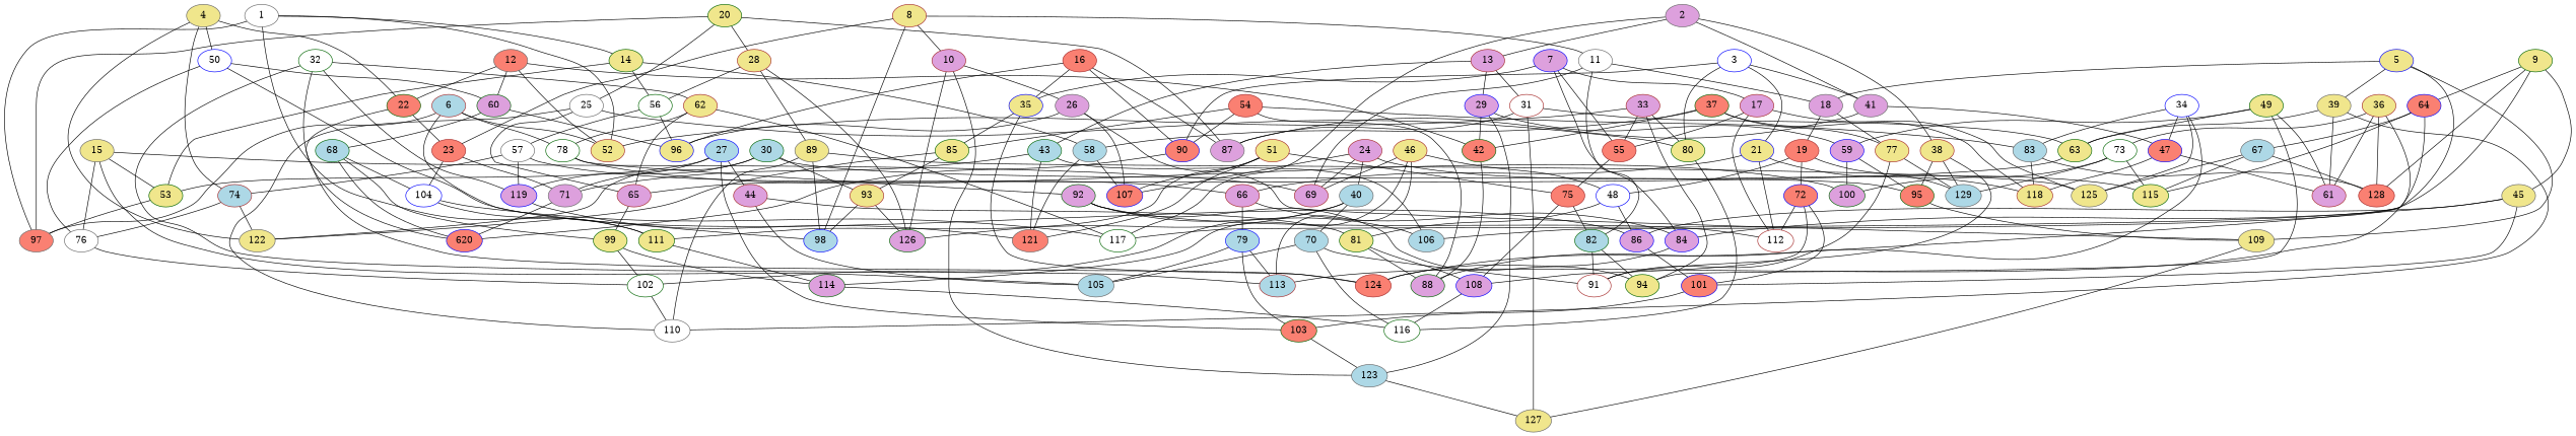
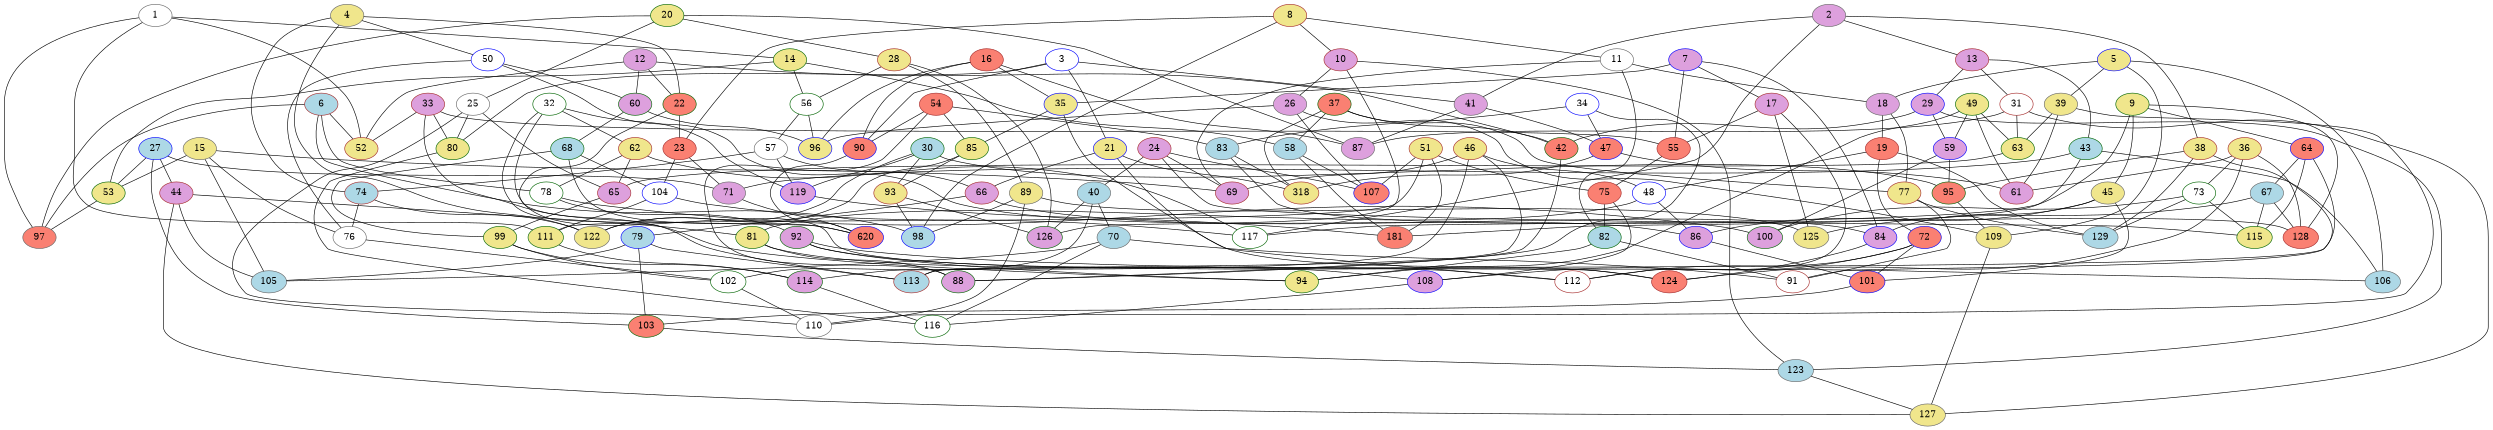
  graph {
    node [color=darkgreen fillcolor=khaki style=filled]
    1 [color=gray40 fillcolor=white]
    14
    52 [color=brown]
    97 [color=gray40 fillcolor=salmon]
    111
    53
    56 [fillcolor=white]
    58 [color=gray40 fillcolor=lightblue]
    114 [fillcolor=plum]
    2 [color=gray40 fillcolor=plum]
    13 [color=brown fillcolor=plum]
    38 [color=brown]
    41 [color=gray40 fillcolor=plum]
    117 [fillcolor=white]
    29 [color=blue fillcolor=plum]
    31 [color=brown fillcolor=white]
    43 [fillcolor=lightblue]
    129 [color=gray40 fillcolor=lightblue]
    95 [fillcolor=salmon]
    91 [color=brown fillcolor=white]
    87 [color=gray40 fillcolor=plum]
    47 [color=blue fillcolor=salmon]
    3 [color=blue fillcolor=white]
    21 [color=blue]
    80
    90 [color=blue fillcolor=salmon]
    112 [color=brown fillcolor=white]
    66 [color=brown fillcolor=plum]
-   118 [color=brown]
+   118 [color=brown label=318]
    116 [fillcolor=white]
    n31 [color=blue fillcolor=salmon label=620]
    4 [color=gray40]
    22 [fillcolor=salmon]
    50 [color=blue fillcolor=white]
    74 [color=brown fillcolor=lightblue]
    122 [color=gray40]
    23 [color=brown fillcolor=salmon]
    124 [color=brown fillcolor=salmon]
    60 [fillcolor=plum]
    76 [color=gray40 fillcolor=white]
    86 [color=blue fillcolor=plum]
    5 [color=blue]
    18 [color=gray40 fillcolor=plum]
    39 [color=gray40]
    106 [color=gray40 fillcolor=lightblue]
    109 [color=gray40]
    19 [color=brown fillcolor=salmon]
    77 [color=brown]
    110 [color=gray40 fillcolor=white]
    63
    61 [color=brown fillcolor=plum]
    127 [color=gray40]
    6 [color=brown fillcolor=lightblue]
    78 [fillcolor=white]
    98 [color=blue fillcolor=lightblue]
    100 [fillcolor=plum]
    92 [fillcolor=plum]
    7 [color=blue fillcolor=plum]
    17 [color=brown fillcolor=plum]
    35 [color=blue]
    55 [color=brown fillcolor=salmon]
    84 [color=blue fillcolor=plum]
    125 [color=gray40]
    85
    75 [color=brown fillcolor=salmon]
    8 [color=brown]
    10 [color=brown fillcolor=plum]
    11 [color=gray40 fillcolor=white]
    26 [color=gray40 fillcolor=plum]
    123 [color=gray40 fillcolor=lightblue]
    126 [fillcolor=plum]
    69 [color=brown fillcolor=plum]
    82 [fillcolor=lightblue]
    71 [color=gray40 fillcolor=plum]
    104 [color=blue fillcolor=white]
    9
    45 [color=gray40]
    64 [color=blue fillcolor=salmon]
    128 [color=brown fillcolor=salmon]
    101 [color=blue fillcolor=salmon]
    115
    113 [color=brown fillcolor=lightblue]
    67 [color=gray40 fillcolor=lightblue]
    96 [color=blue]
    107 [color=blue fillcolor=salmon]
    94
-   12 [color=gray40 fillcolor=salmon]
+   12 [color=gray40 fillcolor=plum]
    42 [fillcolor=salmon]
    88 [fillcolor=plum]
    68 [fillcolor=lightblue]
    59 [color=blue fillcolor=plum]
-   121 [color=gray40 fillcolor=salmon]
+   121 [color=gray40 fillcolor=salmon label=181]
    57 [color=gray40 fillcolor=white]
    15 [color=gray40]
    105 [color=gray40 fillcolor=lightblue]
    102 [fillcolor=white]
    16 [color=brown fillcolor=salmon]
    48 [color=blue fillcolor=white]
    72 [color=blue fillcolor=salmon]
    81
    108 [color=blue fillcolor=plum]
    20
    25 [color=gray40 fillcolor=white]
    28 [color=brown]
    65 [color=brown fillcolor=plum]
    89 [color=gray40]
    79 [color=blue fillcolor=lightblue]
    24 [color=brown fillcolor=plum]
    40 [color=gray40 fillcolor=lightblue]
    70 [color=gray40 fillcolor=lightblue]
    99
    27 [color=blue fillcolor=lightblue]
    44 [color=brown fillcolor=plum]
    103 [fillcolor=salmon]
    30 [fillcolor=lightblue]
    93 [color=brown]
    119 [color=blue fillcolor=plum]
    32 [fillcolor=white]
    62 [color=brown]
    33 [color=brown fillcolor=plum]
    34 [color=blue fillcolor=white]
    83 [color=gray40 fillcolor=lightblue]
    36 [color=brown]
    73 [fillcolor=white]
    37 [fillcolor=salmon]
    46 [color=brown]
    49
    51 [color=brown]
    54 [color=brown fillcolor=salmon]
    1 -- 14
    1 -- 52
    1 -- 97
    1 -- 111
    14 -- 53
    14 -- 56
    14 -- 58
    111 -- 114
    53 -- 97
    56 -- 96
    56 -- 57
    58 -- 107
    58 -- 121
    114 -- 116
    2 -- 13
    2 -- 38
    2 -- 41
    2 -- 117
    13 -- 29
    13 -- 31
    13 -- 43
    38 -- 129
    38 -- 95
    38 -- 91
    41 -- 87
    41 -- 47
    29 -- 123
    29 -- 42
    29 -- 59
    31 -- 87
    31 -- 63
    31 -- 127
    43 -- 106
    43 -- 71
    43 -- 121
    95 -- 109
    47 -- 118
    47 -- 61
    3 -- 41
    3 -- 21
    3 -- 80
    3 -- 90
    21 -- 112
    21 -- 66
    21 -- 118
    80 -- 116
    90 -- n31
    66 -- 84
    66 -- 79
    4 -- 22
    4 -- 50
    4 -- 74
    4 -- 122
    22 -- 23
    22 -- 124
    50 -- 60
    50 -- 76
    50 -- 86
    74 -- 122
    74 -- 76
    23 -- 71
    23 -- 104
    60 -- 96
    60 -- 68
    76 -- 102
    86 -- 101
    5 -- 18
    5 -- 39
    5 -- 106
    5 -- 109
    18 -- 19
    18 -- 77
    39 -- 110
    39 -- 63
    39 -- 61
    109 -- 127
    19 -- 129
    19 -- 48
    19 -- 72
    77 -- 129
    77 -- 91
    63 -- 65
    6 -- 52
    6 -- 97
    6 -- 78
    6 -- 98
    78 -- 100
    78 -- 92
    92 -- 112
    92 -- 106
    92 -- 94
    7 -- 17
    7 -- 35
    7 -- 55
    7 -- 84
    17 -- 112
    17 -- 55
    17 -- 125
    35 -- 124
    35 -- 85
    55 -- 75
    84 -- 124
    85 -- 122
    85 -- 93
    75 -- 82
    75 -- 108
    8 -- 23
    8 -- 98
    8 -- 10
    8 -- 11
    10 -- 26
    10 -- 123
    10 -- 126
    11 -- 18
    11 -- 69
    11 -- 82
    26 -- 109
    26 -- 96
    26 -- 107
    123 -- 127
    82 -- 91
    82 -- 94
    71 -- n31
    104 -- 111
    104 -- 117
    9 -- 117
    9 -- 45
    9 -- 64
    9 -- 128
    45 -- 86
    45 -- 84
    45 -- 101
    64 -- 115
    64 -- 113
    64 -- 67
    101 -- 103
    67 -- 125
    67 -- 128
    67 -- 115
    12 -- 52
    12 -- 22
    12 -- 60
    12 -- 42
    42 -- 88
    68 -- n31
    68 -- 104
    68 -- 99
    59 -- 95
    59 -- 100
    57 -- 66
    57 -- 74
    57 -- 119
    15 -- 53
    15 -- 76
    15 -- 69
    15 -- 105
    102 -- 110
    16 -- 87
    16 -- 90
    16 -- 35
    16 -- 96
    48 -- 86
    48 -- 81
    72 -- 112
    72 -- 101
    72 -- 108
    81 -- 88
    81 -- 108
    108 -- 116
    20 -- 97
    20 -- 87
    20 -- 25
    20 -- 28
    25 -- 80
    25 -- 110
    25 -- 65
    28 -- 56
    28 -- 126
    28 -- 89
    65 -- 99
    89 -- 110
    89 -- 98
    89 -- 125
    79 -- 113
    79 -- 105
    79 -- 103
    24 -- 69
    24 -- 115
    24 -- 107
    24 -- 40
    40 -- 126
    40 -- 102
    40 -- 70
    70 -- 91
    70 -- 116
    70 -- 105
    99 -- 114
    99 -- 102
    27 -- 53
    27 -- 71
    27 -- 44
    27 -- 103
+   44 -- 127
    44 -- 105
    44 -- 81
    103 -- 123
    30 -- 95
    30 -- 122
    30 -- 93
    30 -- 119
    93 -- 98
    93 -- 126
    119 -- 121
    32 -- n31
    32 -- 113
    32 -- 119
    32 -- 62
    62 -- 117
    62 -- 78
    62 -- 65
    33 -- 52
    33 -- 80
    33 -- 55
    33 -- 94
    34 -- 47
-   34 -- 125
    34 -- 88
    34 -- 83
    83 -- 118
    83 -- 128
    36 -- 124
    36 -- 61
    36 -- 128
    36 -- 73
    73 -- 129
    73 -- 100
    73 -- 115
    37 -- 58
    37 -- 118
    37 -- 77
    37 -- 42
    46 -- 114
    46 -- 69
    46 -- 113
    46 -- 48
    49 -- 63
    49 -- 61
    49 -- 94
    49 -- 59
    51 -- 111
    51 -- 75
    51 -- 107
    51 -- 121
    54 -- 90
    54 -- 85
    54 -- 88
    54 -- 83
  }
